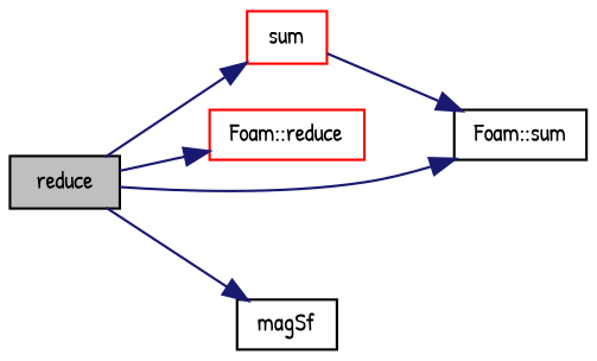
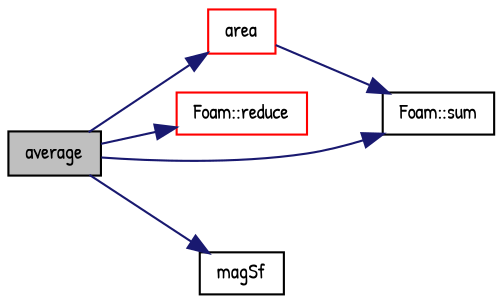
  digraph {
    fontname="Patrick Hand"
    rankdir=LR
    node [color=black fontname="Patrick Hand" fontsize=10 shape=record]
    edge [color=midnightblue fontname="Patrick Hand" fontsize=10 labelfontname=Helvetica labelfontsize=10 style=solid]
-   n1 [fillcolor=grey75 fontcolor=black height=0.2 label=reduce style=filled width=0.4]
-   n2 [color=red height=0.2 label=sum width=0.4]
+   n1 [fillcolor=grey75 fontcolor=black height=0.2 label=average style=filled width=0.4]
+   n2 [color=red height=0.2 label=area width=0.4]
    n3 [color=red height=0.2 label="Foam::reduce" width=0.4]
    n4 [height=0.2 label="Foam::sum" width=0.4]
    n5 [height=0.2 label=magSf width=0.4]
    n1 -> n2
    n1 -> n3
    n1 -> n4
    n1 -> n5
    n2 -> n4
  }
